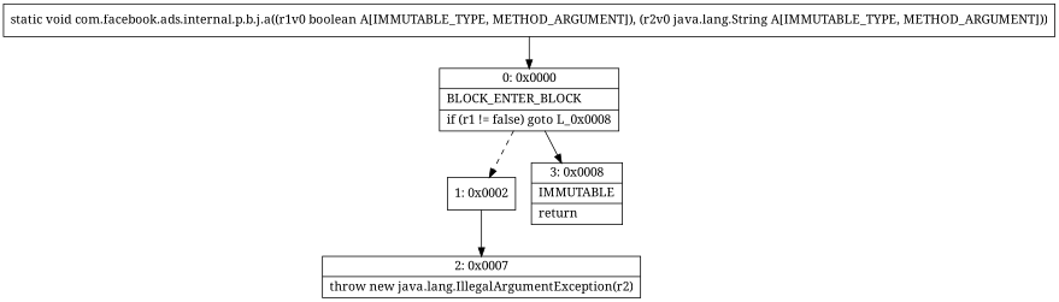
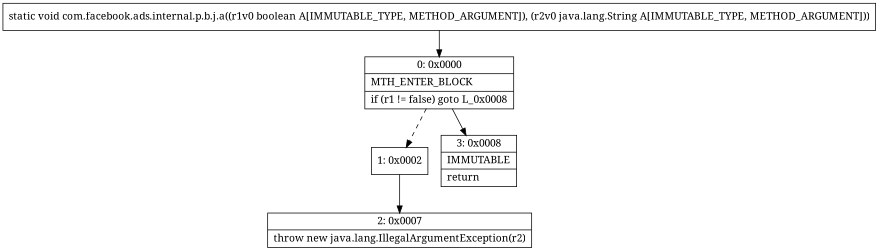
  digraph {
    fontname="Noto Serif"
    node [fontname="Noto Serif" shape=record]
    edge [fontname="Noto Serif"]
-   n1 [label="{0\:\ 0x0000|BLOCK_ENTER_BLOCK\l|if (r1 != false) goto L_0x0008\l}"]
+   n1 [label="{0\:\ 0x0000|MTH_ENTER_BLOCK\l|if (r1 != false) goto L_0x0008\l}"]
    n2 [label="{1\:\ 0x0002}"]
    n3 [label="{3\:\ 0x0008|IMMUTABLE\l|return\l}"]
    n4 [label="{2\:\ 0x0007|throw new java.lang.IllegalArgumentException(r2)\l}"]
    n5 [label="{static void com.facebook.ads.internal.p.b.j.a((r1v0 boolean A[IMMUTABLE_TYPE, METHOD_ARGUMENT]), (r2v0 java.lang.String A[IMMUTABLE_TYPE, METHOD_ARGUMENT])) }"]
    n1 -> n2 [style=dashed]
    n1 -> n3
    n2 -> n4
    n5 -> n1
  }
